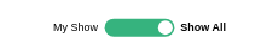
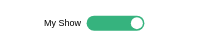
  <mxCell id="0" />
  <mxCell id="1" parent="0" />
  <mxCell id="2" value="My Show" style="text;strokeColor=none;align=right;fillColor=none;html=1;verticalAlign=middle;whiteSpace=wrap;rounded=0;fontStyle=0" vertex="1" parent="1"><mxGeometry x="20" y="20" width="90" height="20" as="geometry" /></mxCell>
- <mxCell id="3" value="Show All" style="text;strokeColor=none;align=left;fillColor=none;html=1;verticalAlign=middle;whiteSpace=wrap;rounded=0;fontStyle=1" vertex="1" parent="1"><mxGeometry x="197" y="20" width="69" height="20" as="geometry" /></mxCell>
  <mxCell id="4" value="" style="fillColor=#36B37E;strokeColor=none;rounded=1;arcSize=50;sketch=0;hachureGap=4;pointerEvents=0;fontFamily=Architects Daughter;fontSource=https%3A%2F%2Ffonts.googleapis.com%2Fcss%3Ffamily%3DArchitects%2BDaughter;fontSize=20;" vertex="1" parent="1"><mxGeometry x="115" y="20" width="77" height="20" as="geometry" /></mxCell>
  <mxCell id="5" value="" style="shape=ellipse;strokeColor=none;fillColor=#ffffff;sketch=0;hachureGap=4;pointerEvents=0;fontFamily=Architects Daughter;fontSource=https%3A%2F%2Ffonts.googleapis.com%2Fcss%3Ffamily%3DArchitects%2BDaughter;fontSize=20;" vertex="1" parent="4"><mxGeometry x="1" y="0.5" width="16" height="16" relative="1" as="geometry"><mxPoint x="-18" y="-8" as="offset" /></mxGeometry></mxCell>
